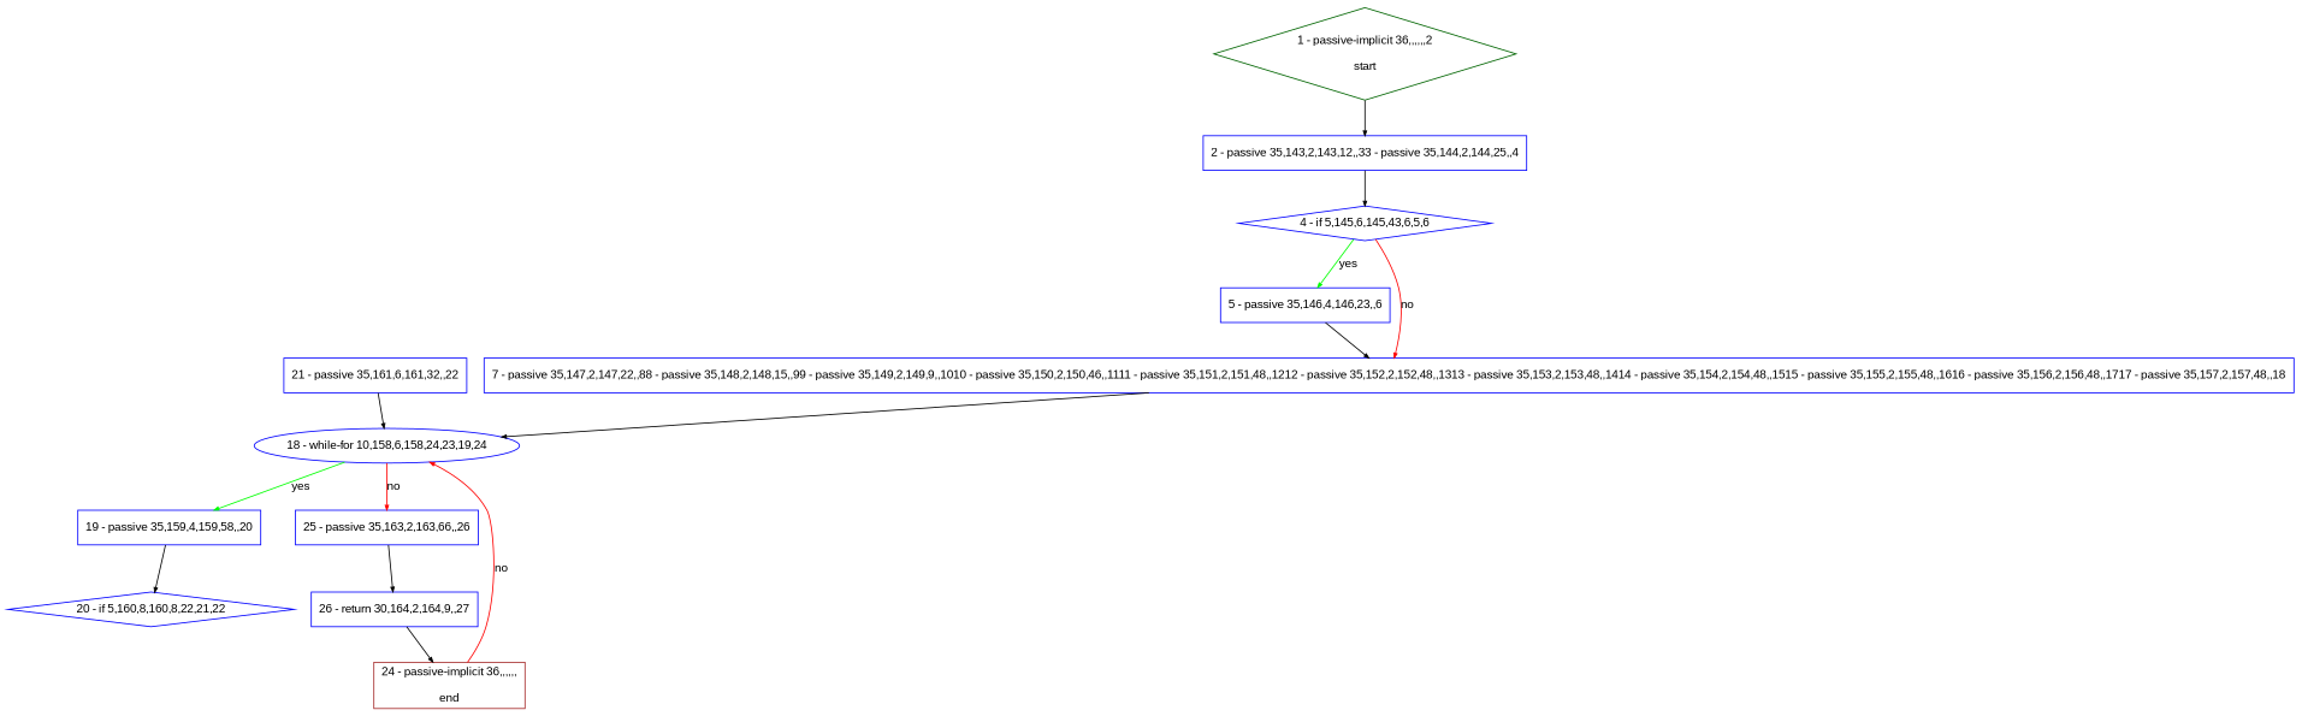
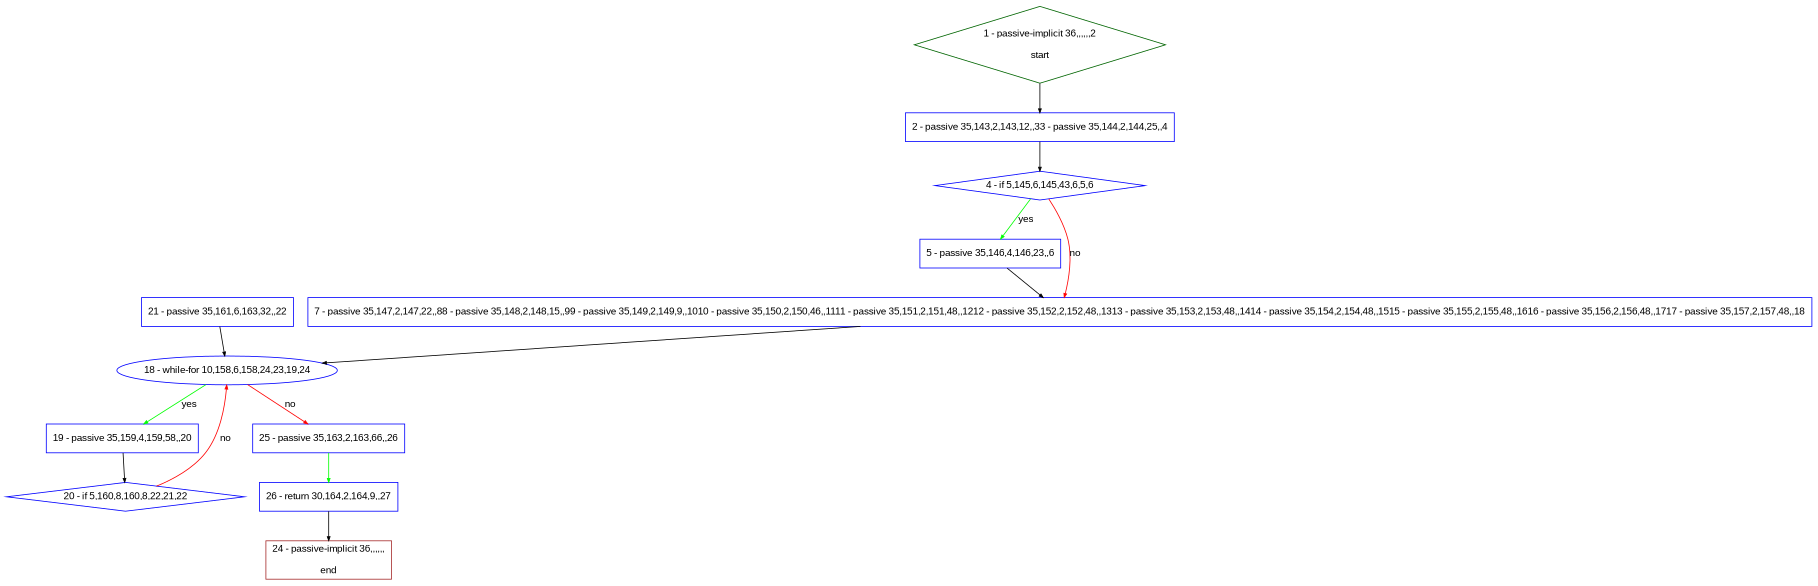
  digraph {
    bgcolor=white
    compound=true
    fillcolor="#FFFFCC"
    fontname=Arial
    fontsize=12
    pack=true
    packmode=clust
    style="rounded,filled"
    node [color="#0000ff" compound=true fillcolor="#ffffff" fixedsize=false fontname=Arial fontsize=12 node_initialized=no shape=box style=filled]
    edge [arrowhead=normal arrowsize=0.5 arrowtail=none color="#000000" compound=true dir=forward fontcolor=black fontname=Arial fontsize=12]
    n1 [label="2 - passive 35,143,2,143,12,,33 - passive 35,144,2,144,25,,4"]
    n2 [label="4 - if 5,145,6,145,43,6,5,6" shape=diamond]
    n3 [label="5 - passive 35,146,4,146,23,,6"]
    n4 [label="7 - passive 35,147,2,147,22,,88 - passive 35,148,2,148,15,,99 - passive 35,149,2,149,9,,1010 - passive 35,150,2,150,46,,1111 - passive 35,151,2,151,48,,1212 - passive 35,152,2,152,48,,1313 - passive 35,153,2,153,48,,1414 - passive 35,154,2,154,48,,1515 - passive 35,155,2,155,48,,1616 - passive 35,156,2,156,48,,1717 - passive 35,157,2,157,48,,18"]
    n5 [color="#006400" label="1 - passive-implicit 36,,,,,,2\n\nstart" shape=diamond]
    n6 [label="18 - while-for 10,158,6,158,24,23,19,24" shape=oval]
    n7 [label="19 - passive 35,159,4,159,58,,20"]
    n8 [label="25 - passive 35,163,2,163,66,,26"]
    n9 [label="20 - if 5,160,8,160,8,22,21,22" shape=diamond]
    n10 [label="26 - return 30,164,2,164,9,,27"]
    n11 [color="#a52a2a" label="24 - passive-implicit 36,,,,,,\n\nend"]
-   n12 [label="21 - passive 35,161,6,161,32,,22"]
+   n12 [label="21 - passive 35,161,6,163,32,,22"]
    n1 -> n2
    n2 -> n3 [color="#00ff00" label=yes]
    n2 -> n4 [color="#ff0000" label=no]
    n3 -> n4
    n4 -> n6
    n5 -> n1
    n6 -> n7 [color="#00ff00" label=yes]
    n6 -> n8 [color="#ff0000" label=no]
    n7 -> n9
-   n8 -> n10
-   n11 -> n6 [color="#ff0000" label=no]
+   n8 -> n10 [color="#00ff00"]
+   n9 -> n6 [color="#ff0000" label=no]
    n10 -> n11
    n12 -> n6
  }
